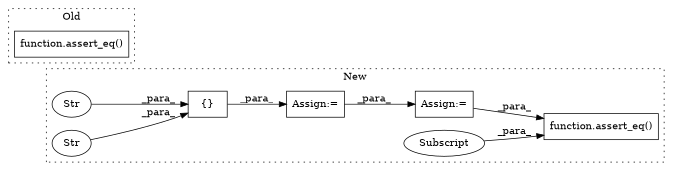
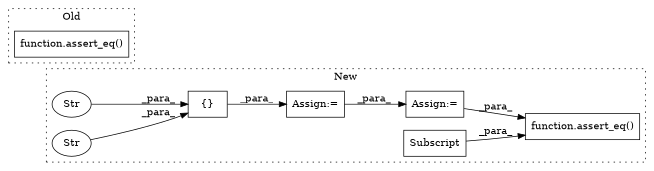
  digraph {
    rankdir=LR
    node [a=75 l=3 shape=box]
    n1 [l="10,20" label="function.assert_eq()" s="4098,4156"]
    n2 [a=59 l="1,0" label="{}" s="3625,3649"]
    n3 [a=66 label=Str s=3640 shape=ellipse]
    n4 [a=66 l=4 label=Str s=3645 shape=ellipse]
-   n5 [a=63 l="23,0" label=Subscript s="4133,0" shape=ellipse]
+   n5 [a=63 l="23,0" label=Subscript s="4133,0"]
    n6 [a=68 label="Assign:=" s=3789]
    n7 [a=68 label="Assign:=" s=3881]
    n8 [l="10,1" label="function.assert_eq()" s="4205,4237"]
    subgraph cluster_1 {
      label=New
      style=dotted
      n1
      n2
      n3
      n4
      n5
      n6
      n7
    }
    subgraph cluster_2 {
      label=Old
      style=dotted
      n8
    }
    n2 -> n6 [label=_para_]
    n3 -> n2 [label=_para_]
    n4 -> n2 [label=_para_]
    n5 -> n1 [label=_para_]
    n6 -> n7 [label=_para_]
    n7 -> n1 [label=_para_]
  }
